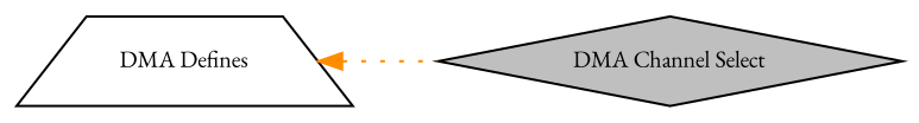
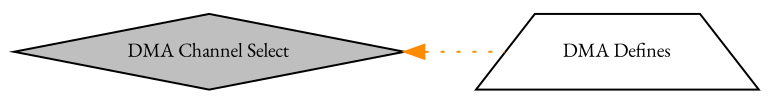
  digraph {
    rankdir=LR
    fontname="EB Garamond"
    node [color=black fontname="EB Garamond" fontsize=10 style=filled]
    n1 [fillcolor=grey75 fontcolor=black height=0.2 label="DMA Channel Select" shape=diamond width=0.4]
    n2 [fillcolor=white height=0.2 label="DMA Defines" shape=trapezium width=0.4]
-   n2 -> n1 [color=darkorange dir=back fontname="EB Garamond" fontsize=10 labelfontname=Helvetica labelfontsize=10 shape=plaintext style=dotted]
+   n1 -> n2 [color=darkorange dir=back fontname="EB Garamond" fontsize=10 labelfontname=Helvetica labelfontsize=10 shape=plaintext style=dotted]
  }
